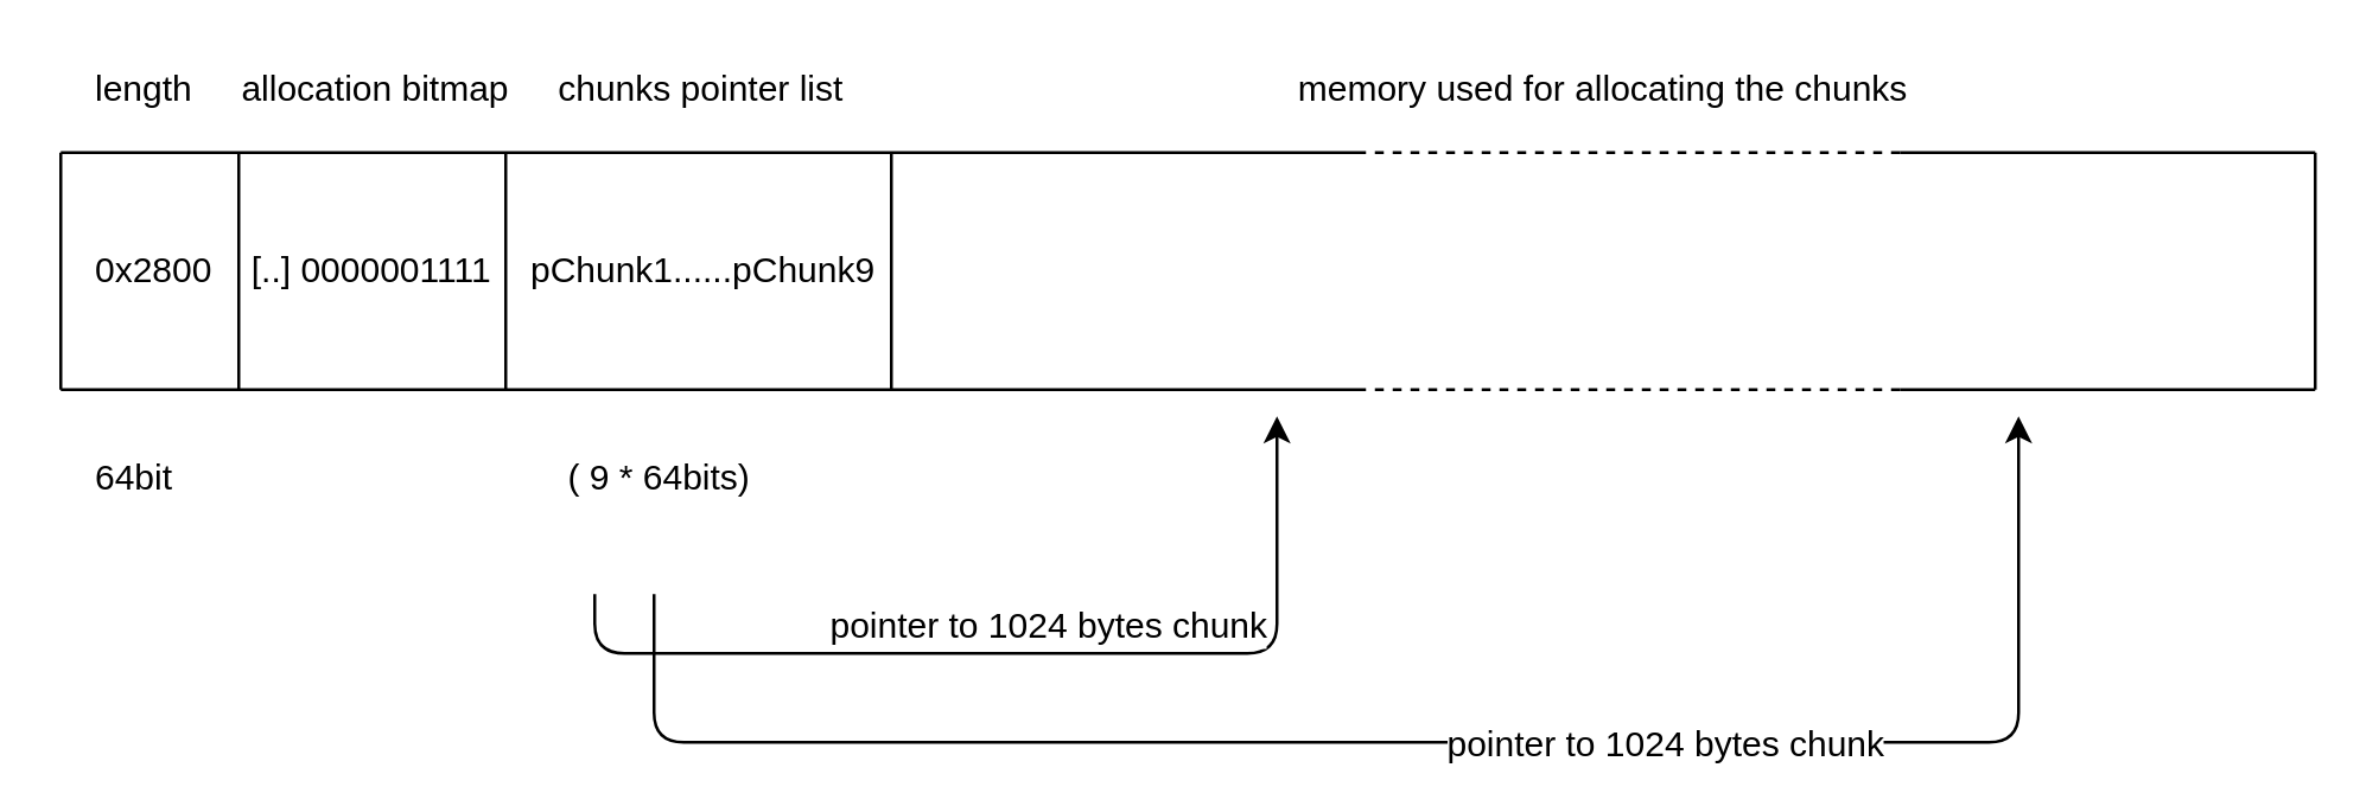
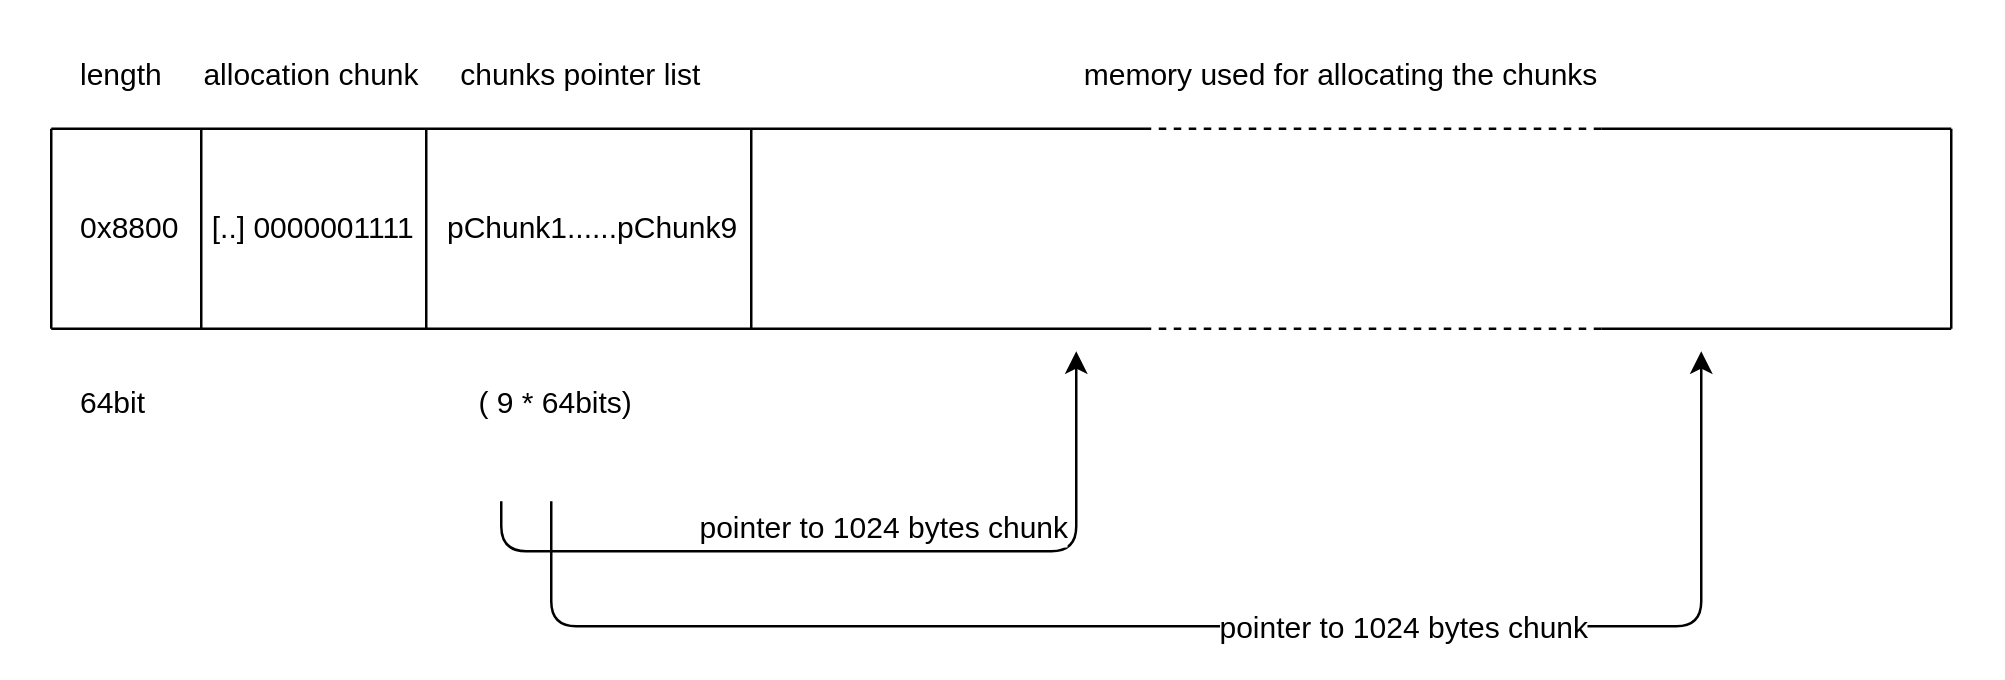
  <mxCell id="0" />
  <mxCell id="1" parent="0" />
  <mxCell id="2" value="" style="endArrow=none;html=1;" edge="1" parent="1"><mxGeometry width="50" height="50" relative="1" as="geometry"><mxPoint x="20" y="131" as="sourcePoint" /><mxPoint x="20" y="51" as="targetPoint" /></mxGeometry></mxCell>
  <mxCell id="3" value="" style="endArrow=none;html=1;" edge="1" parent="1"><mxGeometry width="50" height="50" relative="1" as="geometry"><mxPoint x="20" y="131" as="sourcePoint" /><mxPoint x="460" y="131" as="targetPoint" /></mxGeometry></mxCell>
  <mxCell id="4" value="" style="endArrow=none;html=1;" edge="1" parent="1"><mxGeometry width="50" height="50" relative="1" as="geometry"><mxPoint x="640" y="131" as="sourcePoint" /><mxPoint x="780" y="131" as="targetPoint" /></mxGeometry></mxCell>
  <mxCell id="5" value="" style="endArrow=none;html=1;" edge="1" parent="1"><mxGeometry width="50" height="50" relative="1" as="geometry"><mxPoint x="20" y="51" as="sourcePoint" /><mxPoint x="460" y="51" as="targetPoint" /></mxGeometry></mxCell>
  <mxCell id="6" value="" style="endArrow=none;html=1;" edge="1" parent="1"><mxGeometry width="50" height="50" relative="1" as="geometry"><mxPoint x="780" y="51" as="sourcePoint" /><mxPoint x="780" y="131" as="targetPoint" /></mxGeometry></mxCell>
  <mxCell id="7" value="" style="endArrow=none;html=1;" edge="1" parent="1"><mxGeometry width="50" height="50" relative="1" as="geometry"><mxPoint x="640" y="51" as="sourcePoint" /><mxPoint x="780" y="51" as="targetPoint" /><Array as="points" /></mxGeometry></mxCell>
  <mxCell id="8" value="" style="endArrow=none;dashed=1;html=1;" edge="1" parent="1"><mxGeometry width="50" height="50" relative="1" as="geometry"><mxPoint x="640" y="131" as="sourcePoint" /><mxPoint x="460" y="131" as="targetPoint" /></mxGeometry></mxCell>
  <mxCell id="9" value="" style="endArrow=none;dashed=1;html=1;" edge="1" parent="1"><mxGeometry width="50" height="50" relative="1" as="geometry"><mxPoint x="640" y="51" as="sourcePoint" /><mxPoint x="460" y="51" as="targetPoint" /></mxGeometry></mxCell>
- <mxCell id="10" value="0x2800&amp;nbsp; &amp;nbsp; [..] 0000001111&amp;nbsp; &amp;nbsp; pChunk1......pChunk9&amp;nbsp;" style="text;html=1;strokeColor=none;fillColor=none;align=left;verticalAlign=middle;whiteSpace=wrap;rounded=0;" vertex="1" parent="1"><mxGeometry x="30" y="81" width="740" height="20" as="geometry" /></mxCell>
+ <mxCell id="10" value="0x8800&amp;nbsp; &amp;nbsp; [..] 0000001111&amp;nbsp; &amp;nbsp; pChunk1......pChunk9&amp;nbsp;" style="text;html=1;strokeColor=none;fillColor=none;align=left;verticalAlign=middle;whiteSpace=wrap;rounded=0;" vertex="1" parent="1"><mxGeometry x="30" y="81" width="740" height="20" as="geometry" /></mxCell>
  <mxCell id="11" value="" style="endArrow=none;html=1;" edge="1" parent="1"><mxGeometry width="50" height="50" relative="1" as="geometry"><mxPoint x="80" y="131" as="sourcePoint" /><mxPoint x="80" y="51" as="targetPoint" /></mxGeometry></mxCell>
  <mxCell id="12" value="" style="endArrow=none;html=1;" edge="1" parent="1"><mxGeometry width="50" height="50" relative="1" as="geometry"><mxPoint x="170" y="131" as="sourcePoint" /><mxPoint x="170" y="51" as="targetPoint" /></mxGeometry></mxCell>
  <mxCell id="13" value="" style="endArrow=none;html=1;" edge="1" parent="1"><mxGeometry width="50" height="50" relative="1" as="geometry"><mxPoint x="300" y="131" as="sourcePoint" /><mxPoint x="300" y="51" as="targetPoint" /></mxGeometry></mxCell>
  <mxCell id="14" value="64bit&amp;nbsp; &amp;nbsp; &amp;nbsp; &amp;nbsp; &amp;nbsp; &amp;nbsp; &amp;nbsp; &amp;nbsp; &amp;nbsp; &amp;nbsp; &amp;nbsp; &amp;nbsp; &amp;nbsp; &amp;nbsp; &amp;nbsp; &amp;nbsp; &amp;nbsp; &amp;nbsp; &amp;nbsp; &amp;nbsp; ( 9 * 64bits)&amp;nbsp;&amp;nbsp;" style="text;html=1;strokeColor=none;fillColor=none;align=left;verticalAlign=middle;whiteSpace=wrap;rounded=0;" vertex="1" parent="1"><mxGeometry x="30" y="151" width="740" height="20" as="geometry" /></mxCell>
  <mxCell id="15" value="" style="endArrow=classic;html=1;" edge="1" parent="1"><mxGeometry width="50" height="50" relative="1" as="geometry"><mxPoint x="200" y="200" as="sourcePoint" /><mxPoint x="430" y="140" as="targetPoint" /><Array as="points"><mxPoint x="200" y="220" /><mxPoint x="430" y="220" /></Array></mxGeometry></mxCell>
  <mxCell id="16" value="pointer to 1024 bytes chunk" style="text;html=1;resizable=0;points=[];align=center;verticalAlign=middle;labelBackgroundColor=#ffffff;" vertex="1" connectable="0" parent="15"><mxGeometry x="0.408" y="1" relative="1" as="geometry"><mxPoint x="-60" y="-9" as="offset" /></mxGeometry></mxCell>
  <mxCell id="17" value="" style="endArrow=classic;html=1;" edge="1" parent="1"><mxGeometry width="50" height="50" relative="1" as="geometry"><mxPoint x="220" y="200" as="sourcePoint" /><mxPoint x="680" y="140" as="targetPoint" /><Array as="points"><mxPoint x="220" y="250" /><mxPoint x="680" y="250" /></Array></mxGeometry></mxCell>
  <mxCell id="18" value="pointer to 1024 bytes chunk" style="text;html=1;resizable=0;points=[];align=center;verticalAlign=middle;labelBackgroundColor=#ffffff;" vertex="1" connectable="0" parent="17"><mxGeometry x="0.408" y="1" relative="1" as="geometry"><mxPoint x="-46" y="1" as="offset" /></mxGeometry></mxCell>
- <mxCell id="19" value="length&amp;nbsp; &amp;nbsp; &amp;nbsp;allocation bitmap&amp;nbsp; &amp;nbsp; &amp;nbsp;chunks pointer list&amp;nbsp; &amp;nbsp; &amp;nbsp; &amp;nbsp; &amp;nbsp; &amp;nbsp; &amp;nbsp; &amp;nbsp; &amp;nbsp; &amp;nbsp; &amp;nbsp; &amp;nbsp; &amp;nbsp; &amp;nbsp; &amp;nbsp; &amp;nbsp; &amp;nbsp; &amp;nbsp; &amp;nbsp; &amp;nbsp; &amp;nbsp; &amp;nbsp; &amp;nbsp; memory used for allocating the chunks" style="text;html=1;strokeColor=none;fillColor=none;align=left;verticalAlign=middle;whiteSpace=wrap;rounded=0;" vertex="1" parent="1"><mxGeometry x="30" y="20" width="740" height="20" as="geometry" /></mxCell>
+ <mxCell id="19" value="length&amp;nbsp; &amp;nbsp; &amp;nbsp;allocation chunk&amp;nbsp; &amp;nbsp; &amp;nbsp;chunks pointer list&amp;nbsp; &amp;nbsp; &amp;nbsp; &amp;nbsp; &amp;nbsp; &amp;nbsp; &amp;nbsp; &amp;nbsp; &amp;nbsp; &amp;nbsp; &amp;nbsp; &amp;nbsp; &amp;nbsp; &amp;nbsp; &amp;nbsp; &amp;nbsp; &amp;nbsp; &amp;nbsp; &amp;nbsp; &amp;nbsp; &amp;nbsp; &amp;nbsp; &amp;nbsp; memory used for allocating the chunks" style="text;html=1;strokeColor=none;fillColor=none;align=left;verticalAlign=middle;whiteSpace=wrap;rounded=0;" vertex="1" parent="1"><mxGeometry x="30" y="20" width="740" height="20" as="geometry" /></mxCell>
